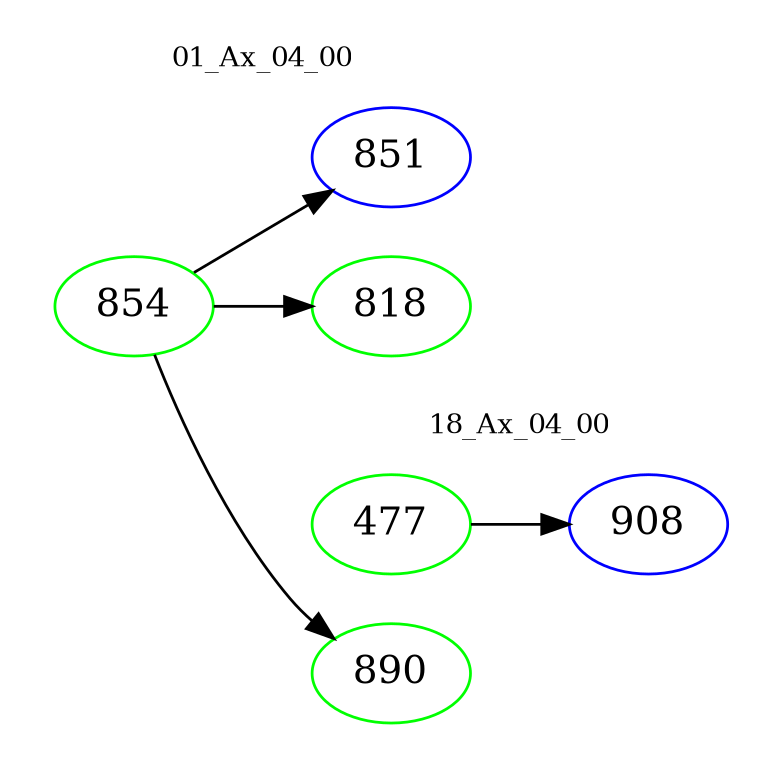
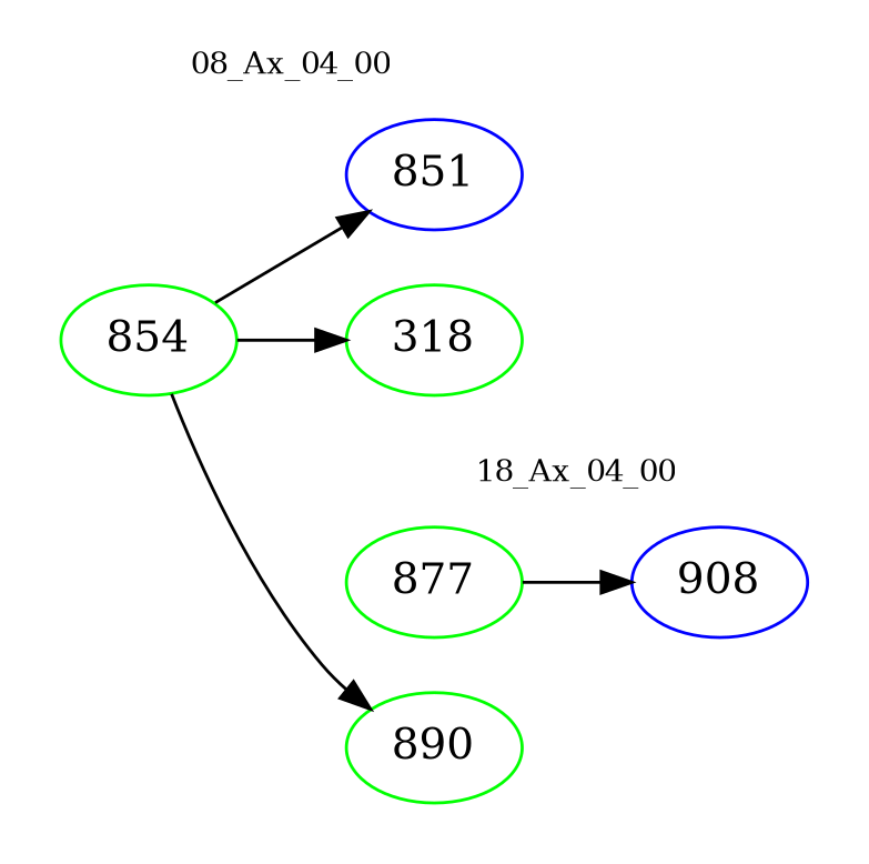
  digraph {
    rankdir=LR
    node [color=green]
    edge [color=black]
-   n1 [label=477]
+   n1 [label=877]
    n2 [color=blue label=908]
    n3 [label=890]
    n4 [label=854]
-   n5 [label=818]
+   n5 [label=318]
    n6 [color=blue label=851]
    subgraph cluster_1 {
      color=white
      fontsize=10
      label="18_Ax_04_00"
      n1
      n2
      n3
    }
    subgraph cluster_2 {
      color=white
      fontsize=10
-     label="01_Ax_04_00"
+     label="08_Ax_04_00"
      n4
      n5
      n6
    }
    n1 -> n2
    n4 -> n3
    n4 -> n5
    n4 -> n6
  }
